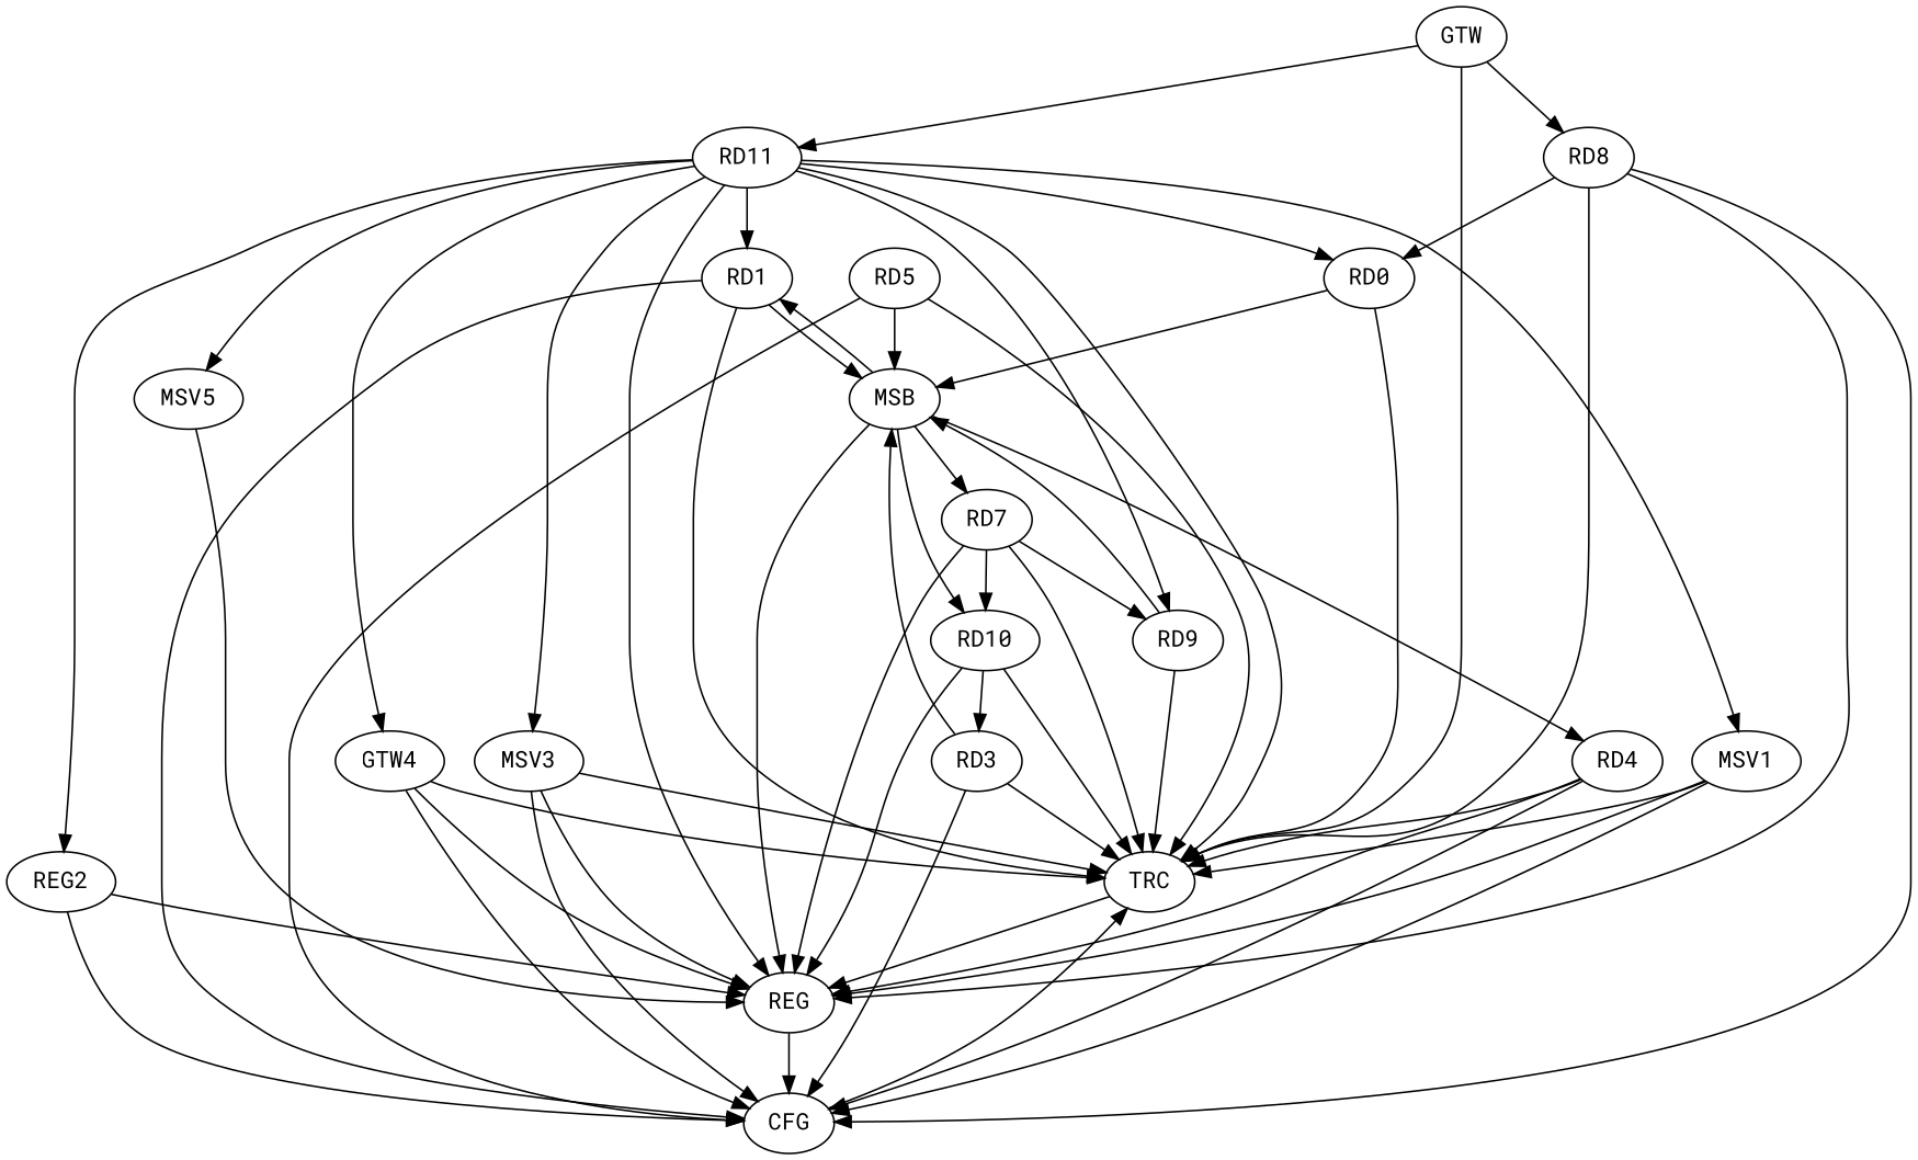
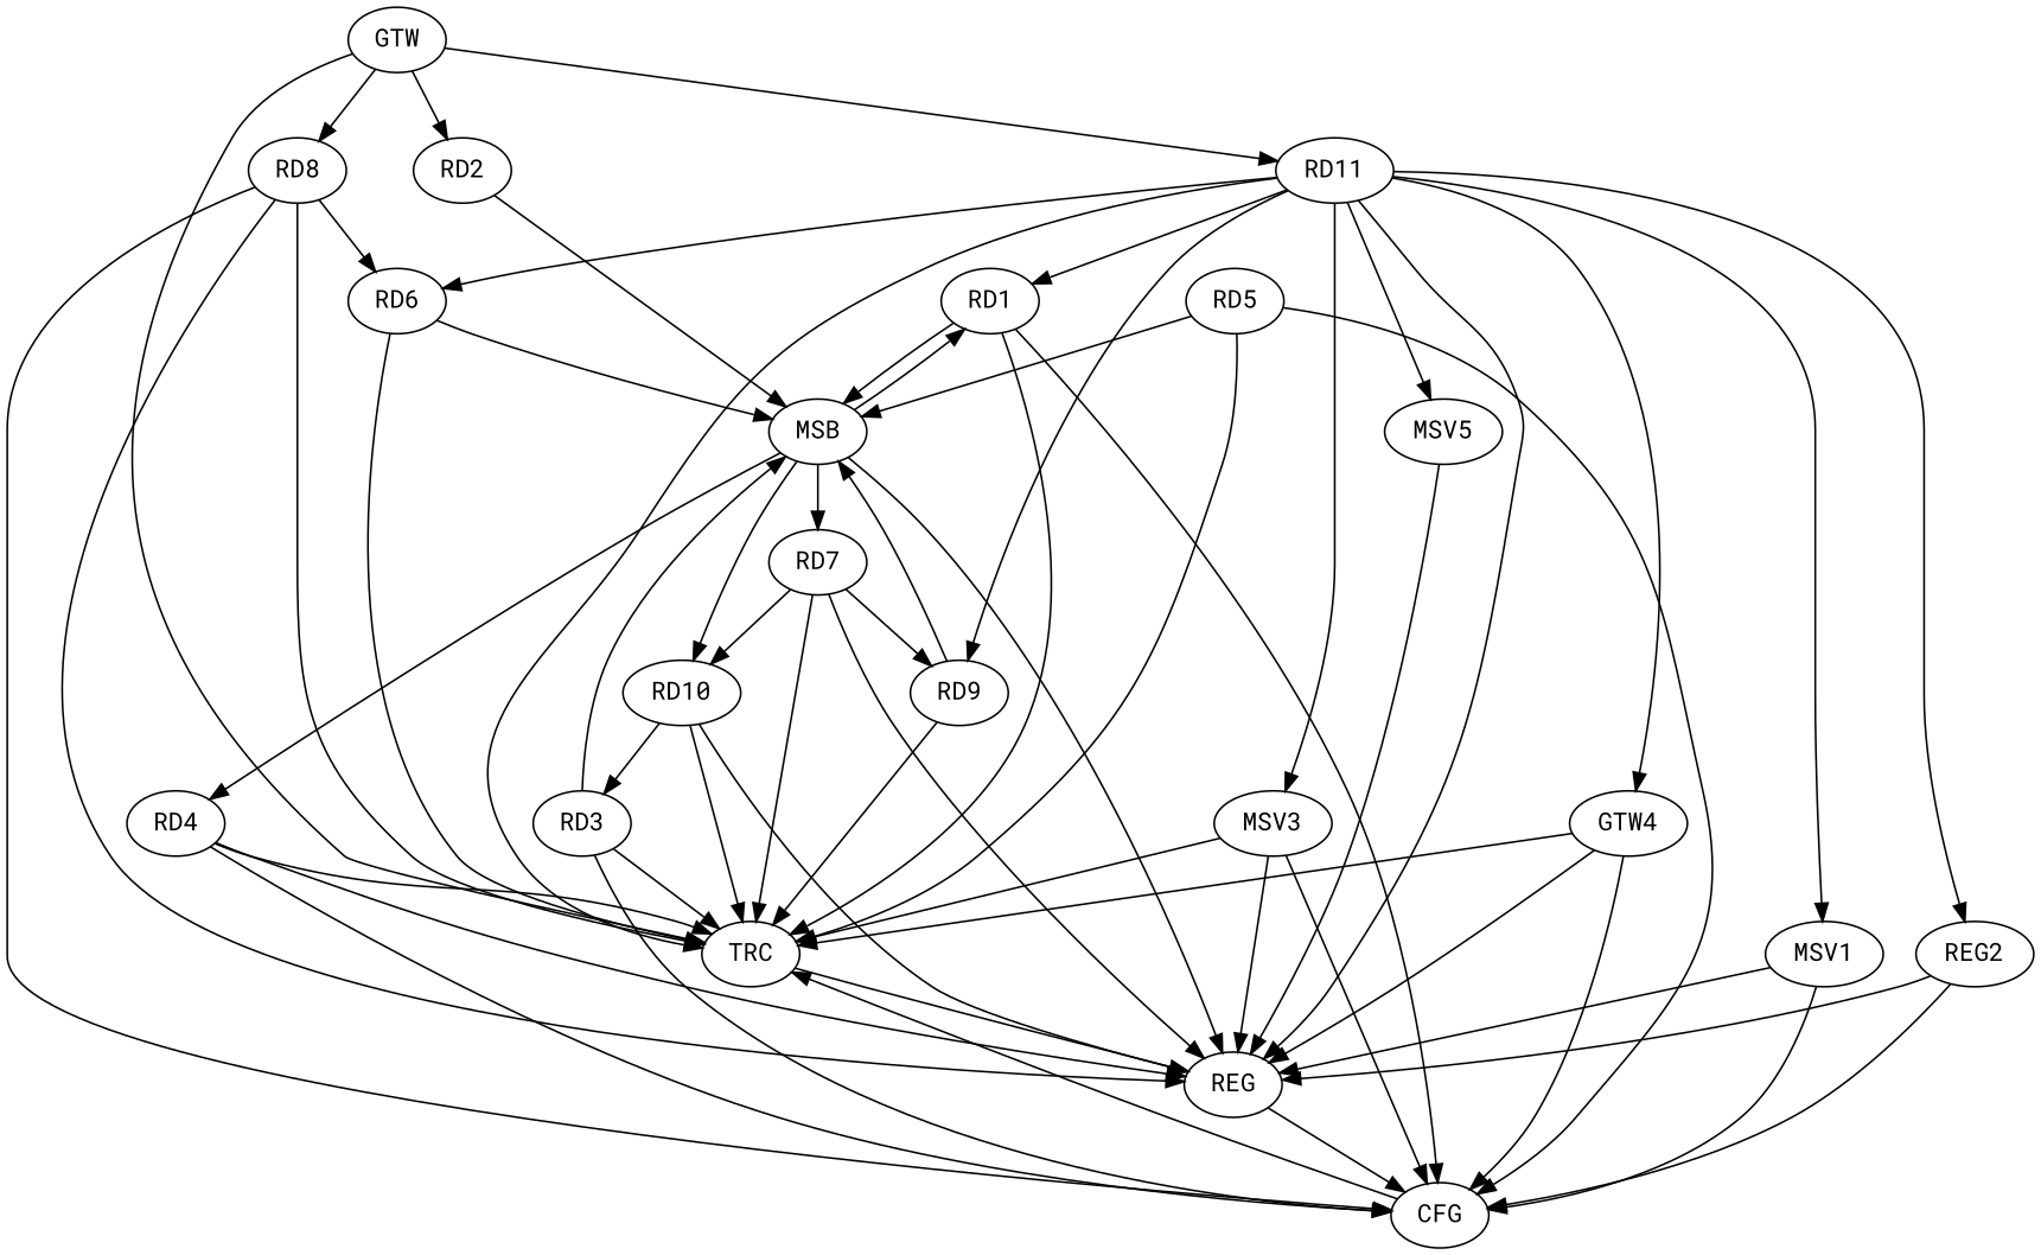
  strict digraph {
    fontname="Roboto Mono"
    node [fontname="Roboto Mono"]
    edge [fontname="Roboto Mono"]
    n1 [label=RD1]
    n2 [label=MSB]
    n3 [label=CFG]
    n4 [label=TRC]
    n5 [label=RD4]
    n6 [label=REG]
    n7 [label=RD7]
    n8 [label=RD10]
+   n9 [label=RD2]
    n10 [label=RD3]
    n11 [label=RD5]
-   n12 [label=RD0]
+   n12 [label=RD6]
    n13 [label=RD9]
    n14 [label=RD8]
    n15 [label=RD11]
    n16 [label=MSV1]
    n17 [label=REG2]
    n18 [label=MSV3]
    n19 [label=GTW4]
    n20 [label=MSV5]
    n21 [label=GTW]
    n1 -> n2
    n1 -> n3
    n1 -> n4
    n2 -> n1
    n2 -> n5
    n2 -> n6
    n2 -> n7
    n2 -> n8
    n3 -> n4
    n4 -> n6
    n5 -> n3
    n5 -> n4
    n5 -> n6
    n6 -> n3
    n7 -> n4
    n7 -> n6
    n7 -> n8
    n7 -> n13
    n8 -> n4
    n8 -> n6
    n8 -> n10
+   n9 -> n2
    n10 -> n2
    n10 -> n3
    n10 -> n4
    n11 -> n2
    n11 -> n3
    n11 -> n4
    n12 -> n2
    n12 -> n4
    n13 -> n2
    n13 -> n4
    n14 -> n3
    n14 -> n4
    n14 -> n6
    n14 -> n12
    n15 -> n1
    n15 -> n4
    n15 -> n6
    n15 -> n12
    n15 -> n13
    n15 -> n16
    n15 -> n17
    n15 -> n18
    n15 -> n19
    n15 -> n20
    n16 -> n3
-   n16 -> n4
    n16 -> n6
    n17 -> n3
    n17 -> n6
    n18 -> n3
    n18 -> n4
    n18 -> n6
    n19 -> n3
    n19 -> n4
    n19 -> n6
    n20 -> n6
    n21 -> n4
+   n21 -> n9
    n21 -> n14
    n21 -> n15
  }
